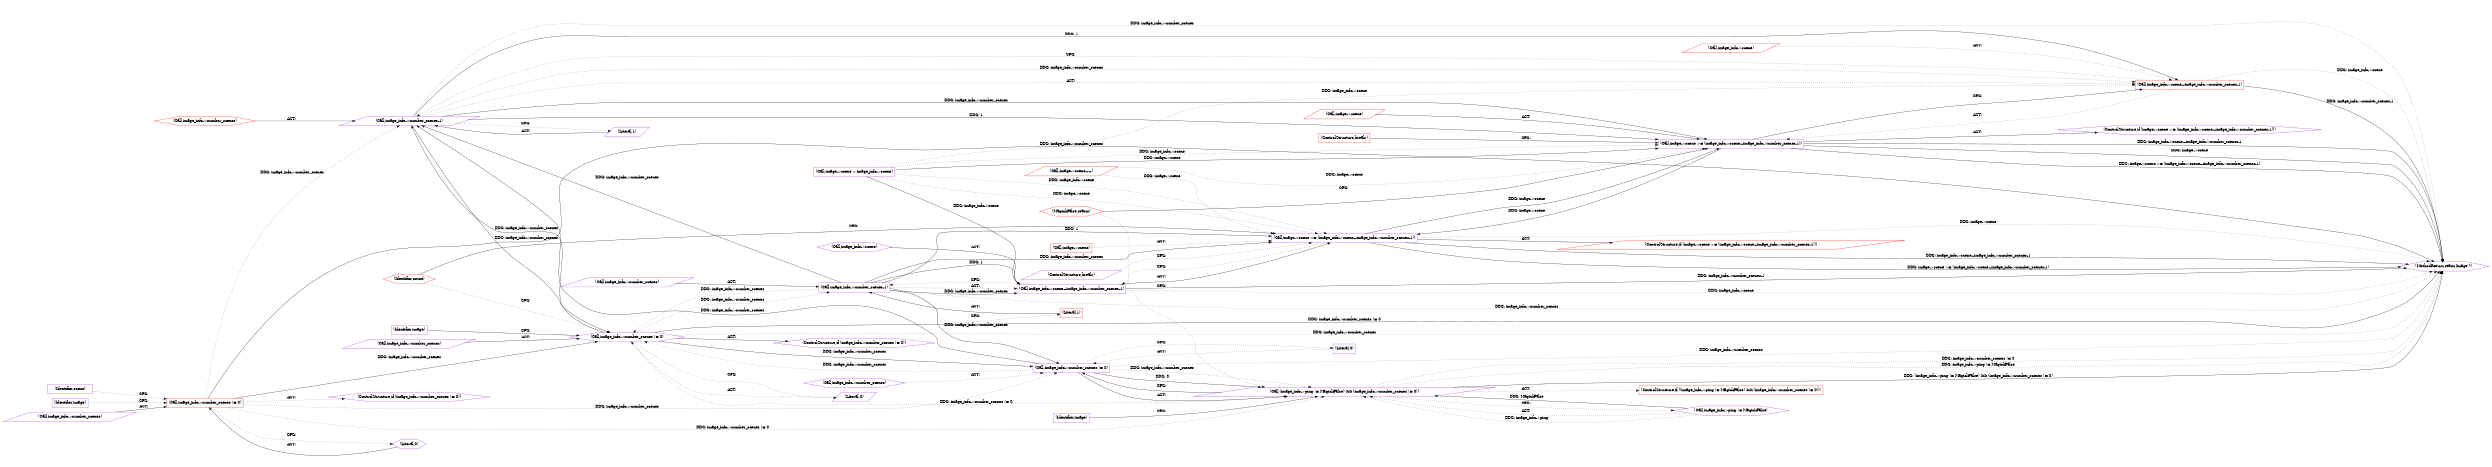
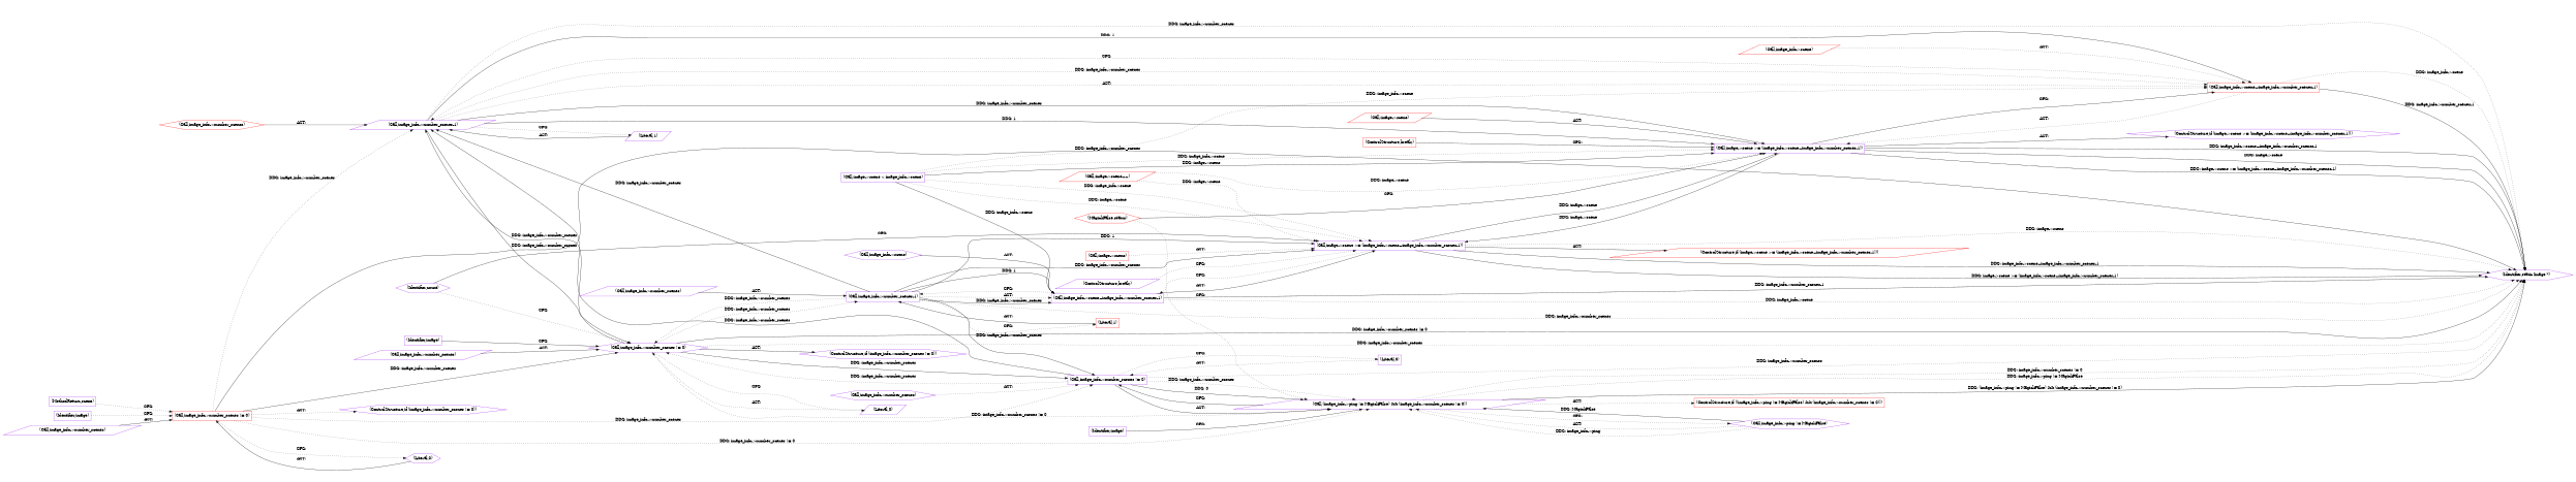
  digraph {
    rankdir=LR
    node [color=purple shape=box]
    edge [style=solid]
    n1 [label="(Call,image_info->number_scenes-1)" shape=parallelogram]
    n2 [label="(Call,image_info->number_scenes != 0)" shape=hexagon]
    n3 [label="(Call,image->scene >= (image_info->scene+image_info->number_scenes-1))"]
    n4 [color=red label="(Call,image_info->scene+image_info->number_scenes-1)"]
-   n5 [label="(MethodReturn,static Image *)" shape=hexagon]
+   n5 [label="(Identifier,static Image *)" shape=hexagon]
    n6 [label="(Literal,1)" shape=parallelogram]
    n7 [label="(Call,image_info->number_scenes-1)"]
    n8 [label="(Call,image_info->number_scenes != 0)"]
    n9 [label="(Call,(image_info->ping != MagickFalse) && (image_info->number_scenes != 0))" shape=parallelogram]
    n10 [label="(Literal,0)" shape=parallelogram]
    n11 [label="(ControlStructure,if (image_info->number_scenes != 0))" shape=hexagon]
    n12 [label="(Call,image->scene >= (image_info->scene+image_info->number_scenes-1))"]
    n13 [label="(ControlStructure,if (image->scene >= (image_info->scene+image_info->number_scenes-1)))" shape=hexagon]
    n14 [label="(Call,image_info->scene+image_info->number_scenes-1)"]
    n15 [color=red label="(Literal,1)"]
    n16 [label="(Literal,0)"]
    n17 [color=red label="(ControlStructure,if (image->scene >= (image_info->scene+image_info->number_scenes-1)))" shape=parallelogram]
    n18 [label="(Call,image_info->ping != MagickFalse)" shape=hexagon]
    n19 [color=red label="(ControlStructure,if ((image_info->ping != MagickFalse) && (image_info->number_scenes != 0)))"]
    n20 [color=red label="(Call,image_info->number_scenes != 0)"]
    n21 [label="(Literal,0)" shape=hexagon]
    n22 [label="(ControlStructure,if (image_info->number_scenes != 0))" shape=hexagon]
    n23 [color=red label="(Call,image->scene)" shape=parallelogram]
-   n24 [color=red label="(Identifier,count)" shape=hexagon]
+   n24 [label="(Identifier,count)" shape=hexagon]
    n25 [color=red label="(Call,image->scene)"]
-   n26 [label="(Identifier,scene)"]
+   n26 [label="(MethodReturn,scene)"]
    n27 [label="(Call,image_info->number_scenes)" shape=parallelogram]
    n28 [label="(Call,image_info->number_scenes)" shape=parallelogram]
    n29 [label="(Identifier,image)"]
    n30 [color=red label="(ControlStructure,break;)"]
    n31 [label="(Call,image_info->number_scenes)" shape=hexagon]
    n32 [color=red label="(Call,image->scene++)" shape=parallelogram]
    n33 [label="(Identifier,image)"]
    n34 [label="(Identifier,image)"]
    n35 [color=red label="(Call,image_info->scene)" shape=parallelogram]
    n36 [label="(Call,image_info->number_scenes)" shape=parallelogram]
    n37 [color=red label="(Call,image_info->number_scenes)" shape=hexagon]
    n38 [label="(ControlStructure,break;)" shape=parallelogram]
    n39 [label="(Call,image_info->scene)" shape=hexagon]
    n40 [color=red label="(MagickFalse,status)" shape=hexagon]
    n41 [label="(Call,image->scene < image_info->scene)"]
    n1 -> n2 [label="DDG: image_info->number_scenes"]
    n1 -> n3 [label="DDG: image_info->number_scenes"]
    n1 -> n3 [label="DDG: 1"]
    n1 -> n4 [label="AST: " style=dotted]
    n1 -> n4 [label="DDG: image_info->number_scenes" style=dotted]
    n1 -> n4 [label="DDG: 1"]
    n1 -> n5 [label="DDG: image_info->number_scenes" style=dotted]
    n1 -> n6 [label="CFG: " style=dotted]
    n2 -> n1 [label="DDG: image_info->number_scenes"]
    n2 -> n5 [label="DDG: image_info->number_scenes != 0"]
    n2 -> n5 [label="DDG: image_info->number_scenes" style=dotted]
    n2 -> n7 [label="DDG: image_info->number_scenes" style=dotted]
    n2 -> n8 [label="DDG: image_info->number_scenes"]
    n2 -> n9 [label="DDG: image_info->number_scenes != 0" style=dotted]
    n2 -> n10 [label="CFG: " style=dotted]
    n2 -> n11 [label="AST: "]
    n3 -> n4 [label="CFG: "]
    n3 -> n5 [label="DDG: image_info->scene+image_info->number_scenes-1"]
    n3 -> n5 [label="DDG: image->scene"]
    n3 -> n5 [label="DDG: image->scene >= (image_info->scene+image_info->number_scenes-1)"]
    n3 -> n12 [label="DDG: image->scene"]
    n3 -> n13 [label="AST: "]
    n4 -> n1 [label="CFG: " style=dotted]
    n4 -> n3 [label="AST: " style=dotted]
    n4 -> n5 [label="DDG: image_info->number_scenes-1"]
    n4 -> n5 [label="DDG: image_info->scene" style=dotted]
    n6 -> n1 [label="AST: "]
    n7 -> n1 [label="DDG: image_info->number_scenes"]
    n7 -> n2 [label="DDG: image_info->number_scenes" style=dotted]
    n7 -> n5 [label="DDG: image_info->number_scenes" style=dotted]
    n7 -> n8 [label="DDG: image_info->number_scenes"]
    n7 -> n12 [label="DDG: image_info->number_scenes"]
    n7 -> n12 [label="DDG: 1"]
    n7 -> n14 [label="AST: " style=dotted]
    n7 -> n14 [label="DDG: image_info->number_scenes"]
    n7 -> n14 [label="DDG: 1"]
    n7 -> n15 [label="CFG: " style=dotted]
    n8 -> n1 [label="DDG: image_info->number_scenes"]
    n8 -> n2 [label="DDG: image_info->number_scenes" style=dotted]
    n8 -> n5 [label="DDG: image_info->number_scenes" style=dotted]
    n8 -> n9 [label="AST: "]
    n8 -> n9 [label="DDG: image_info->number_scenes" style=dotted]
    n8 -> n9 [label="DDG: 0"]
    n8 -> n16 [label="CFG: " style=dotted]
    n9 -> n5 [label="DDG: image_info->number_scenes != 0" style=dotted]
    n9 -> n5 [label="DDG: image_info->ping != MagickFalse" style=dotted]
    n9 -> n5 [label="DDG: (image_info->ping != MagickFalse) && (image_info->number_scenes != 0)"]
    n9 -> n8 [label="CFG: "]
    n9 -> n18 [label="CFG: " style=dotted]
    n9 -> n19 [label="AST: " style=dotted]
    n10 -> n2 [label="AST: " style=dotted]
    n12 -> n3 [label="DDG: image->scene"]
    n12 -> n5 [label="DDG: image->scene >= (image_info->scene+image_info->number_scenes-1)"]
    n12 -> n5 [label="DDG: image->scene" style=dotted]
    n12 -> n5 [label="DDG: image_info->scene+image_info->number_scenes-1"]
    n12 -> n14 [label="CFG: " style=dotted]
    n12 -> n17 [label="AST: "]
    n14 -> n5 [label="DDG: image_info->scene" style=dotted]
    n14 -> n5 [label="DDG: image_info->number_scenes-1"]
    n14 -> n7 [label="CFG: " style=dotted]
    n14 -> n12 [label="AST: "]
    n15 -> n7 [label="AST: "]
    n16 -> n8 [label="AST: " style=dotted]
    n18 -> n9 [label="AST: " style=dotted]
    n18 -> n9 [label="DDG: image_info->ping" style=dotted]
    n18 -> n9 [label="DDG: MagickFalse"]
    n20 -> n1 [label="DDG: image_info->number_scenes" style=dotted]
    n20 -> n2 [label="DDG: image_info->number_scenes"]
    n20 -> n5 [label="DDG: image_info->number_scenes"]
    n20 -> n8 [label="DDG: image_info->number_scenes" style=dotted]
    n20 -> n9 [label="DDG: image_info->number_scenes != 0" style=dotted]
    n20 -> n21 [label="CFG: " style=dotted]
    n20 -> n22 [label="AST: " style=dotted]
    n21 -> n20 [label="AST: "]
    n23 -> n3 [label="AST: "]
    n24 -> n2 [label="CFG: " style=dotted]
    n24 -> n12 [label="CFG: "]
    n25 -> n12 [label="AST: " style=dotted]
    n26 -> n20 [label="CFG: " style=dotted]
    n27 -> n2 [label="AST: "]
    n28 -> n7 [label="AST: "]
    n29 -> n2 [label="CFG: "]
    n30 -> n3 [label="CFG: "]
    n31 -> n8 [label="AST: " style=dotted]
    n32 -> n3 [label="DDG: image->scene" style=dotted]
    n32 -> n12 [label="DDG: image->scene" style=dotted]
    n33 -> n20 [label="CFG: " style=dotted]
    n34 -> n9 [label="CFG: "]
    n35 -> n4 [label="AST: " style=dotted]
    n36 -> n20 [label="AST: "]
    n37 -> n1 [label="AST: "]
    n38 -> n12 [label="CFG: " style=dotted]
    n39 -> n14 [label="AST: "]
    n40 -> n3 [label="CFG: "]
    n40 -> n9 [label="CFG: " style=dotted]
    n41 -> n3 [label="DDG: image->scene"]
    n41 -> n3 [label="DDG: image_info->scene" style=dotted]
    n41 -> n4 [label="DDG: image_info->scene" style=dotted]
    n41 -> n12 [label="DDG: image->scene" style=dotted]
    n41 -> n12 [label="DDG: image_info->scene" style=dotted]
    n41 -> n14 [label="DDG: image_info->scene"]
  }
